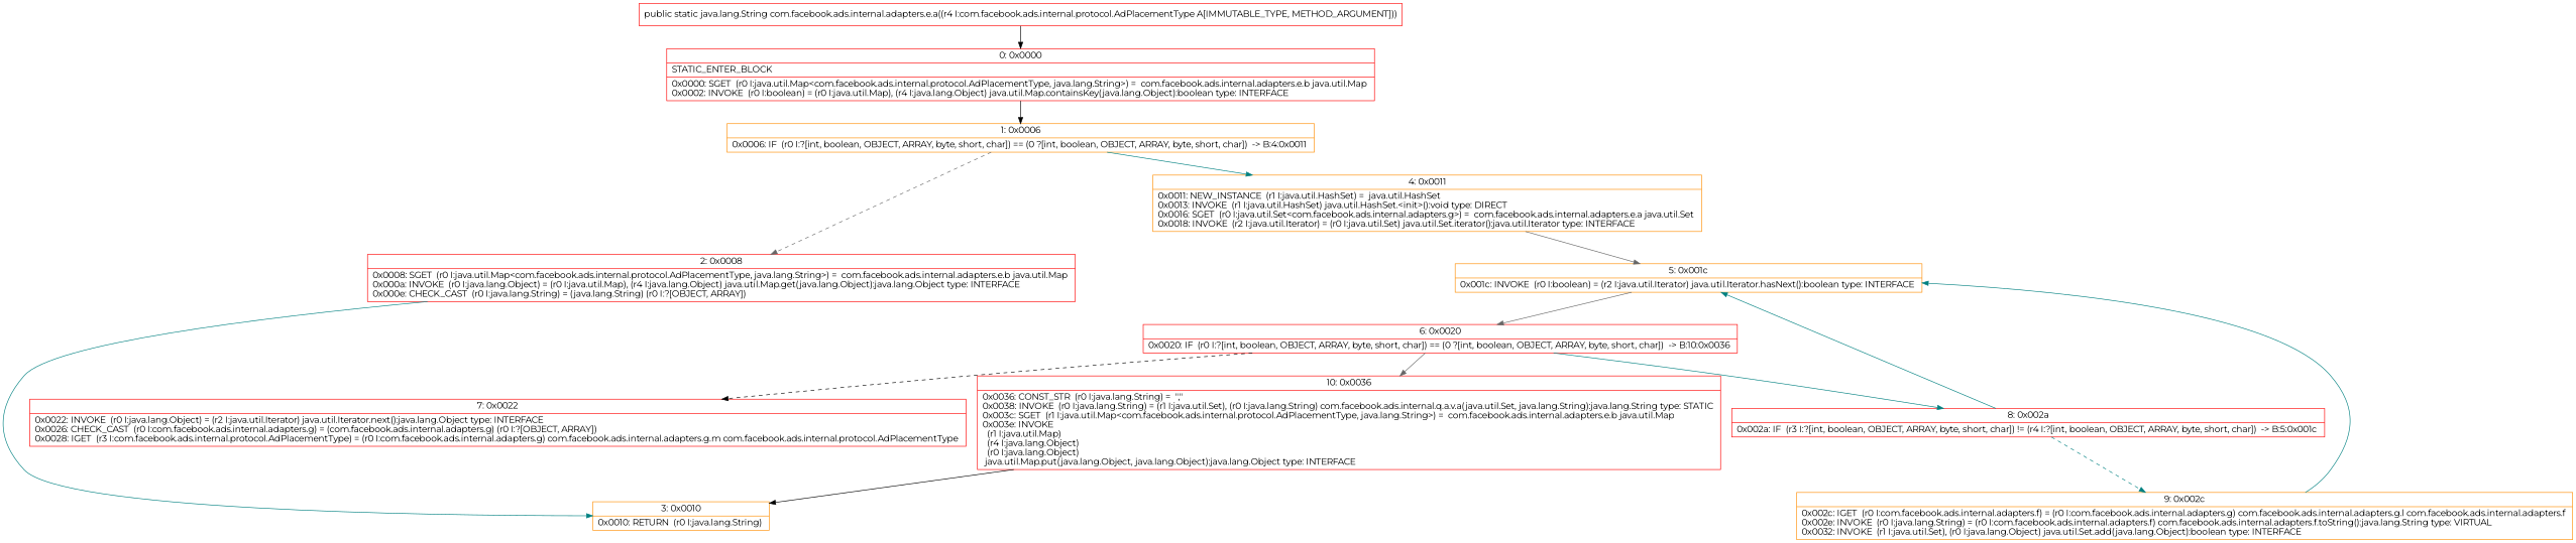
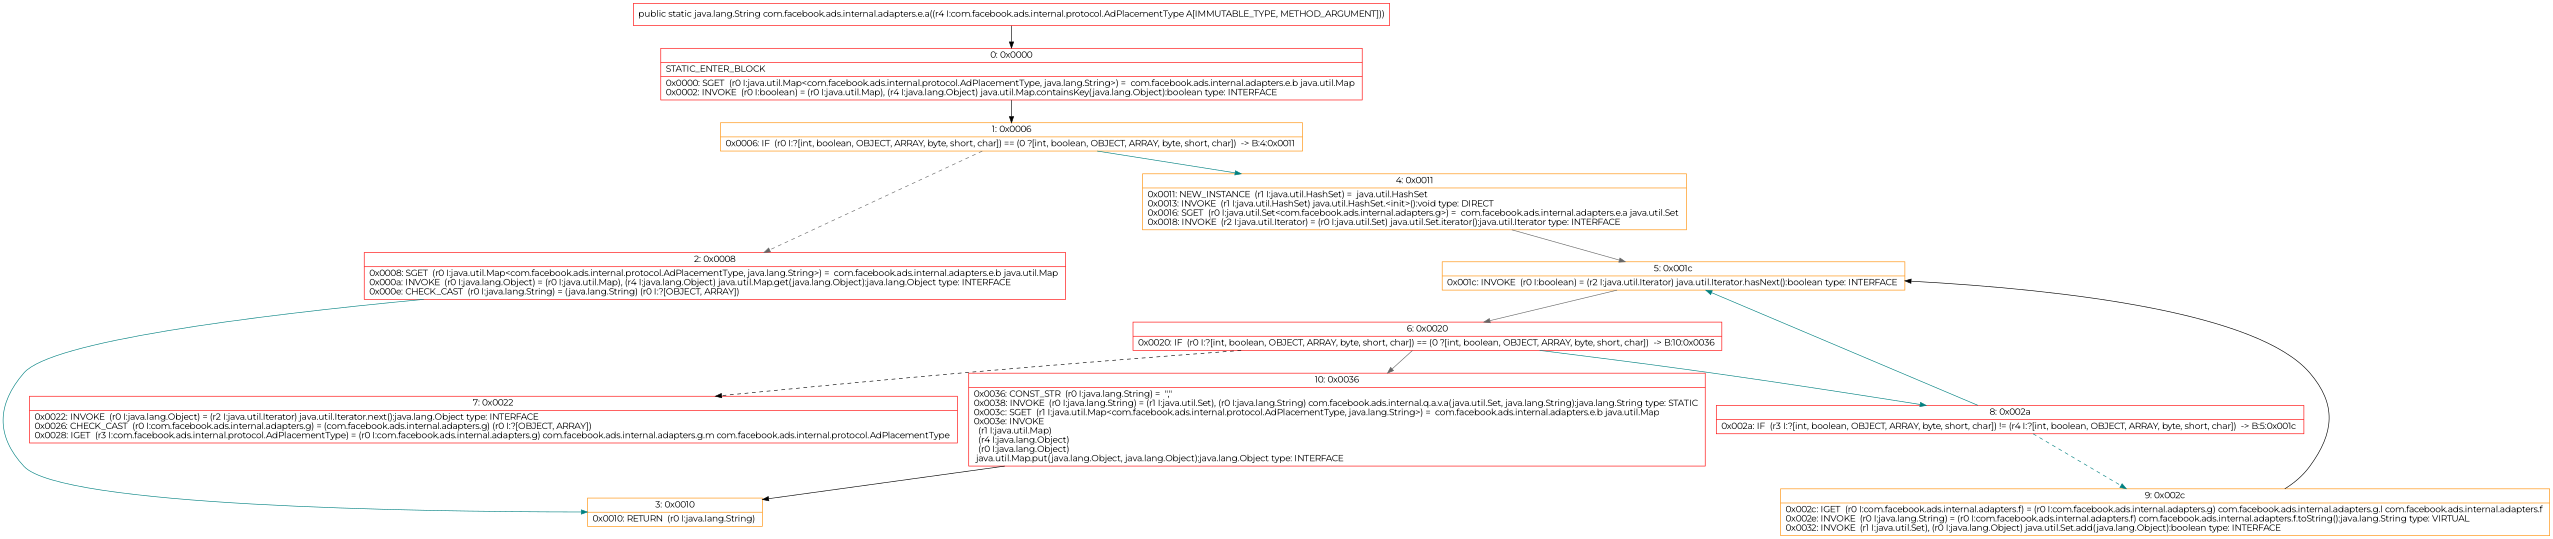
  digraph {
    fontname=Montserrat
    node [color=red fontname=Montserrat shape=record]
    edge [color=black fontname=Montserrat]
    n1 [label="{0\:\ 0x0000|STATIC_ENTER_BLOCK\l|0x0000: SGET  (r0 I:java.util.Map\<com.facebook.ads.internal.protocol.AdPlacementType, java.lang.String\>) =  com.facebook.ads.internal.adapters.e.b java.util.Map \l0x0002: INVOKE  (r0 I:boolean) = (r0 I:java.util.Map), (r4 I:java.lang.Object) java.util.Map.containsKey(java.lang.Object):boolean type: INTERFACE \l}"]
    n2 [color=darkorange label="{1\:\ 0x0006|0x0006: IF  (r0 I:?[int, boolean, OBJECT, ARRAY, byte, short, char]) == (0 ?[int, boolean, OBJECT, ARRAY, byte, short, char])  \-\> B:4:0x0011 \l}"]
    n3 [label="{2\:\ 0x0008|0x0008: SGET  (r0 I:java.util.Map\<com.facebook.ads.internal.protocol.AdPlacementType, java.lang.String\>) =  com.facebook.ads.internal.adapters.e.b java.util.Map \l0x000a: INVOKE  (r0 I:java.lang.Object) = (r0 I:java.util.Map), (r4 I:java.lang.Object) java.util.Map.get(java.lang.Object):java.lang.Object type: INTERFACE \l0x000e: CHECK_CAST  (r0 I:java.lang.String) = (java.lang.String) (r0 I:?[OBJECT, ARRAY]) \l}"]
    n4 [color=darkorange label="{4\:\ 0x0011|0x0011: NEW_INSTANCE  (r1 I:java.util.HashSet) =  java.util.HashSet \l0x0013: INVOKE  (r1 I:java.util.HashSet) java.util.HashSet.\<init\>():void type: DIRECT \l0x0016: SGET  (r0 I:java.util.Set\<com.facebook.ads.internal.adapters.g\>) =  com.facebook.ads.internal.adapters.e.a java.util.Set \l0x0018: INVOKE  (r2 I:java.util.Iterator) = (r0 I:java.util.Set) java.util.Set.iterator():java.util.Iterator type: INTERFACE \l}"]
    n5 [color=darkorange label="{3\:\ 0x0010|0x0010: RETURN  (r0 I:java.lang.String) \l}"]
    n6 [color=darkorange label="{5\:\ 0x001c|0x001c: INVOKE  (r0 I:boolean) = (r2 I:java.util.Iterator) java.util.Iterator.hasNext():boolean type: INTERFACE \l}"]
    n7 [label="{6\:\ 0x0020|0x0020: IF  (r0 I:?[int, boolean, OBJECT, ARRAY, byte, short, char]) == (0 ?[int, boolean, OBJECT, ARRAY, byte, short, char])  \-\> B:10:0x0036 \l}"]
    n8 [label="{7\:\ 0x0022|0x0022: INVOKE  (r0 I:java.lang.Object) = (r2 I:java.util.Iterator) java.util.Iterator.next():java.lang.Object type: INTERFACE \l0x0026: CHECK_CAST  (r0 I:com.facebook.ads.internal.adapters.g) = (com.facebook.ads.internal.adapters.g) (r0 I:?[OBJECT, ARRAY]) \l0x0028: IGET  (r3 I:com.facebook.ads.internal.protocol.AdPlacementType) = (r0 I:com.facebook.ads.internal.adapters.g) com.facebook.ads.internal.adapters.g.m com.facebook.ads.internal.protocol.AdPlacementType \l}"]
    n9 [label="{10\:\ 0x0036|0x0036: CONST_STR  (r0 I:java.lang.String) =  \",\" \l0x0038: INVOKE  (r0 I:java.lang.String) = (r1 I:java.util.Set), (r0 I:java.lang.String) com.facebook.ads.internal.q.a.v.a(java.util.Set, java.lang.String):java.lang.String type: STATIC \l0x003c: SGET  (r1 I:java.util.Map\<com.facebook.ads.internal.protocol.AdPlacementType, java.lang.String\>) =  com.facebook.ads.internal.adapters.e.b java.util.Map \l0x003e: INVOKE  \l  (r1 I:java.util.Map)\l  (r4 I:java.lang.Object)\l  (r0 I:java.lang.Object)\l java.util.Map.put(java.lang.Object, java.lang.Object):java.lang.Object type: INTERFACE \l}"]
    n10 [label="{8\:\ 0x002a|0x002a: IF  (r3 I:?[int, boolean, OBJECT, ARRAY, byte, short, char]) != (r4 I:?[int, boolean, OBJECT, ARRAY, byte, short, char])  \-\> B:5:0x001c \l}"]
    n11 [color=darkorange label="{9\:\ 0x002c|0x002c: IGET  (r0 I:com.facebook.ads.internal.adapters.f) = (r0 I:com.facebook.ads.internal.adapters.g) com.facebook.ads.internal.adapters.g.l com.facebook.ads.internal.adapters.f \l0x002e: INVOKE  (r0 I:java.lang.String) = (r0 I:com.facebook.ads.internal.adapters.f) com.facebook.ads.internal.adapters.f.toString():java.lang.String type: VIRTUAL \l0x0032: INVOKE  (r1 I:java.util.Set), (r0 I:java.lang.Object) java.util.Set.add(java.lang.Object):boolean type: INTERFACE \l}"]
    n12 [label="{public static java.lang.String com.facebook.ads.internal.adapters.e.a((r4 I:com.facebook.ads.internal.protocol.AdPlacementType A[IMMUTABLE_TYPE, METHOD_ARGUMENT])) }"]
    n1 -> n2
    n2 -> n3 [color=gray40 style=dashed]
    n2 -> n4 [color=teal]
    n3 -> n5 [color=teal]
    n4 -> n6 [color=gray40]
    n6 -> n7 [color=gray40]
    n7 -> n8 [style=dashed]
    n7 -> n9 [color=gray40]
    n7 -> n10 [color=teal]
    n9 -> n5
    n10 -> n6 [color=teal]
    n10 -> n11 [color=teal style=dashed]
-   n11 -> n6 [color=teal]
+   n11 -> n6
    n12 -> n1
  }
